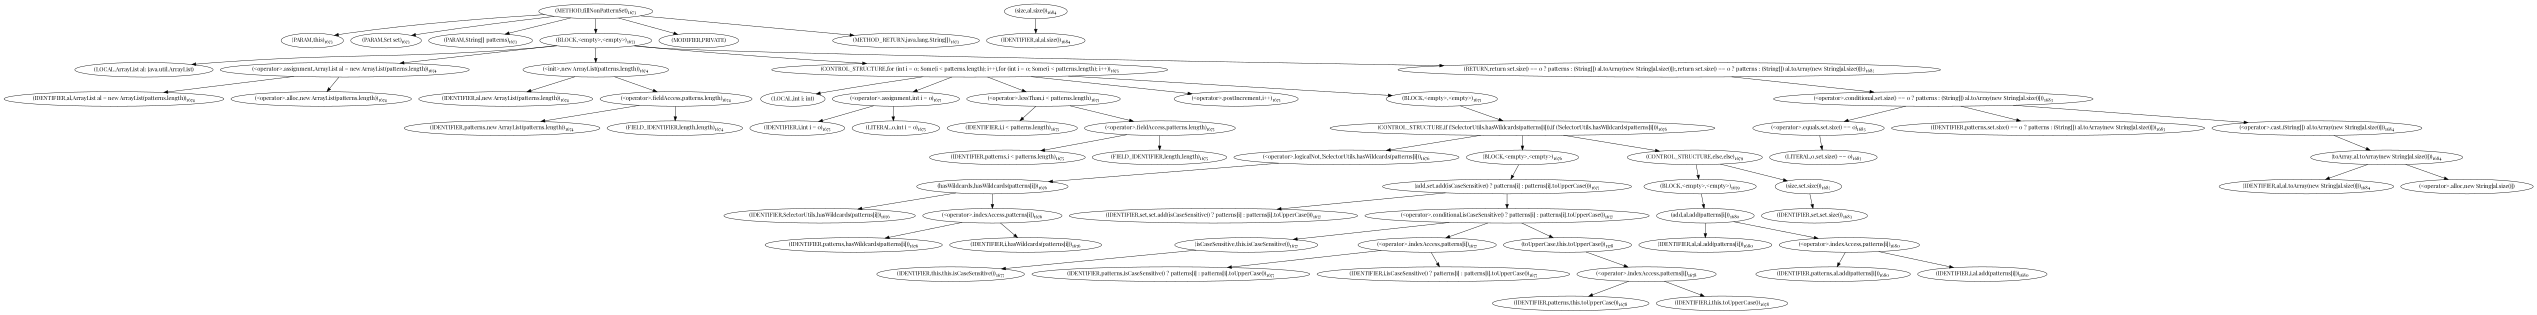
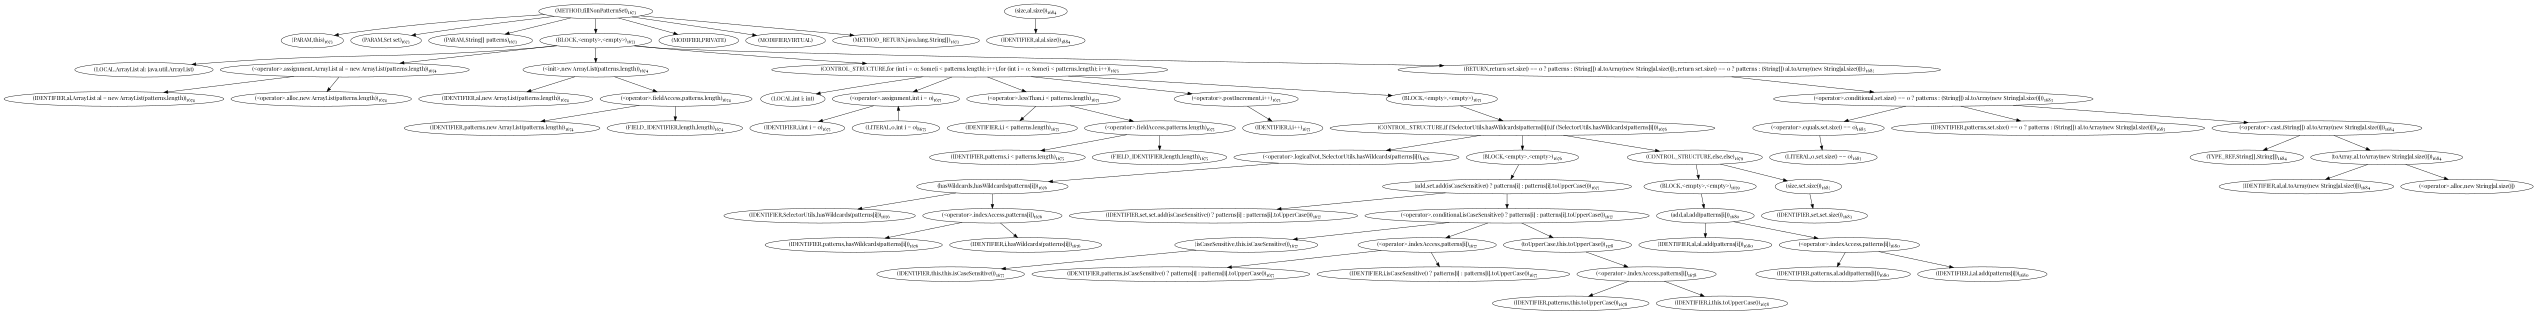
  digraph {
    fontname="Playfair Display"
    node [fontname="Playfair Display"]
    edge [fontname="Playfair Display"]
    n1 [label=<(METHOD,fillNonPatternSet)<SUB>1673</SUB>>]
    n2 [label=<(PARAM,this)<SUB>1673</SUB>>]
    n3 [label=<(PARAM,Set set)<SUB>1673</SUB>>]
    n4 [label=<(PARAM,String[] patterns)<SUB>1673</SUB>>]
    n5 [label=<(BLOCK,&lt;empty&gt;,&lt;empty&gt;)<SUB>1673</SUB>>]
    n6 [label=<(MODIFIER,PRIVATE)>]
+   n7 [label=<(MODIFIER,VIRTUAL)>]
    n8 [label=<(METHOD_RETURN,java.lang.String[])<SUB>1673</SUB>>]
    n9 [label=<(LOCAL,ArrayList al: java.util.ArrayList)>]
    n10 [label=<(&lt;operator&gt;.assignment,ArrayList al = new ArrayList(patterns.length))<SUB>1674</SUB>>]
    n11 [label=<(&lt;init&gt;,new ArrayList(patterns.length))<SUB>1674</SUB>>]
    n12 [label=<(CONTROL_STRUCTURE,for (int i = 0; Some(i &lt; patterns.length); i++),for (int i = 0; Some(i &lt; patterns.length); i++))<SUB>1675</SUB>>]
    n13 [label=<(RETURN,return set.size() == 0 ? patterns : (String[]) al.toArray(new String[al.size()]);,return set.size() == 0 ? patterns : (String[]) al.toArray(new String[al.size()]);)<SUB>1683</SUB>>]
    n14 [label=<(IDENTIFIER,al,ArrayList al = new ArrayList(patterns.length))<SUB>1674</SUB>>]
    n15 [label=<(&lt;operator&gt;.alloc,new ArrayList(patterns.length))<SUB>1674</SUB>>]
    n16 [label=<(IDENTIFIER,al,new ArrayList(patterns.length))<SUB>1674</SUB>>]
    n17 [label=<(&lt;operator&gt;.fieldAccess,patterns.length)<SUB>1674</SUB>>]
    n18 [label=<(LOCAL,int i: int)>]
    n19 [label=<(&lt;operator&gt;.assignment,int i = 0)<SUB>1675</SUB>>]
    n20 [label=<(&lt;operator&gt;.lessThan,i &lt; patterns.length)<SUB>1675</SUB>>]
    n21 [label=<(&lt;operator&gt;.postIncrement,i++)<SUB>1675</SUB>>]
    n22 [label=<(BLOCK,&lt;empty&gt;,&lt;empty&gt;)<SUB>1675</SUB>>]
    n23 [label=<(&lt;operator&gt;.conditional,set.size() == 0 ? patterns : (String[]) al.toArray(new String[al.size()]))<SUB>1683</SUB>>]
    n24 [label=<(IDENTIFIER,patterns,new ArrayList(patterns.length))<SUB>1674</SUB>>]
    n25 [label=<(FIELD_IDENTIFIER,length,length)<SUB>1674</SUB>>]
    n26 [label=<(IDENTIFIER,i,int i = 0)<SUB>1675</SUB>>]
-   n27 [label=<(LITERAL,0,int i = 0)<SUB>1675</SUB>>]
+   n27 [label=<(LITERAL,0,int i = 0)<SUB>8675</SUB>>]
    n28 [label=<(IDENTIFIER,i,i &lt; patterns.length)<SUB>1675</SUB>>]
    n29 [label=<(&lt;operator&gt;.fieldAccess,patterns.length)<SUB>1675</SUB>>]
+   n30 [label=<(IDENTIFIER,i,i++)<SUB>1675</SUB>>]
    n31 [label=<(CONTROL_STRUCTURE,if (!SelectorUtils.hasWildcards(patterns[i])),if (!SelectorUtils.hasWildcards(patterns[i])))<SUB>1676</SUB>>]
    n32 [label=<(IDENTIFIER,patterns,i &lt; patterns.length)<SUB>1675</SUB>>]
    n33 [label=<(FIELD_IDENTIFIER,length,length)<SUB>1675</SUB>>]
    n34 [label=<(&lt;operator&gt;.logicalNot,!SelectorUtils.hasWildcards(patterns[i]))<SUB>1676</SUB>>]
    n35 [label=<(BLOCK,&lt;empty&gt;,&lt;empty&gt;)<SUB>1676</SUB>>]
    n36 [label=<(CONTROL_STRUCTURE,else,else)<SUB>1679</SUB>>]
    n37 [label=<(hasWildcards,hasWildcards(patterns[i]))<SUB>1676</SUB>>]
    n38 [label=<(add,set.add(isCaseSensitive() ? patterns[i] : patterns[i].toUpperCase()))<SUB>1677</SUB>>]
    n39 [label=<(BLOCK,&lt;empty&gt;,&lt;empty&gt;)<SUB>1679</SUB>>]
    n40 [label=<(size,set.size())<SUB>1683</SUB>>]
    n41 [label=<(IDENTIFIER,SelectorUtils,hasWildcards(patterns[i]))<SUB>1676</SUB>>]
    n42 [label=<(&lt;operator&gt;.indexAccess,patterns[i])<SUB>1676</SUB>>]
    n43 [label=<(IDENTIFIER,patterns,hasWildcards(patterns[i]))<SUB>1676</SUB>>]
    n44 [label=<(IDENTIFIER,i,hasWildcards(patterns[i]))<SUB>1676</SUB>>]
    n45 [label=<(IDENTIFIER,set,set.add(isCaseSensitive() ? patterns[i] : patterns[i].toUpperCase()))<SUB>1677</SUB>>]
    n46 [label=<(&lt;operator&gt;.conditional,isCaseSensitive() ? patterns[i] : patterns[i].toUpperCase())<SUB>1677</SUB>>]
    n47 [label=<(isCaseSensitive,this.isCaseSensitive())<SUB>1677</SUB>>]
    n48 [label=<(&lt;operator&gt;.indexAccess,patterns[i])<SUB>1677</SUB>>]
    n49 [label=<(toUpperCase,this.toUpperCase())<SUB>1578</SUB>>]
    n50 [label=<(IDENTIFIER,this,this.isCaseSensitive())<SUB>1677</SUB>>]
    n51 [label=<(IDENTIFIER,patterns,isCaseSensitive() ? patterns[i] : patterns[i].toUpperCase())<SUB>1677</SUB>>]
    n52 [label=<(IDENTIFIER,i,isCaseSensitive() ? patterns[i] : patterns[i].toUpperCase())<SUB>1677</SUB>>]
    n53 [label=<(&lt;operator&gt;.indexAccess,patterns[i])<SUB>1678</SUB>>]
    n54 [label=<(IDENTIFIER,patterns,this.toUpperCase())<SUB>1678</SUB>>]
    n55 [label=<(IDENTIFIER,i,this.toUpperCase())<SUB>1678</SUB>>]
    n56 [label=<(add,al.add(patterns[i]))<SUB>1680</SUB>>]
    n57 [label=<(IDENTIFIER,al,al.add(patterns[i]))<SUB>1680</SUB>>]
    n58 [label=<(&lt;operator&gt;.indexAccess,patterns[i])<SUB>1680</SUB>>]
    n59 [label=<(IDENTIFIER,patterns,al.add(patterns[i]))<SUB>1680</SUB>>]
    n60 [label=<(IDENTIFIER,i,al.add(patterns[i]))<SUB>1680</SUB>>]
    n61 [label=<(&lt;operator&gt;.equals,set.size() == 0)<SUB>1683</SUB>>]
    n62 [label=<(IDENTIFIER,patterns,set.size() == 0 ? patterns : (String[]) al.toArray(new String[al.size()]))<SUB>1683</SUB>>]
    n63 [label=<(&lt;operator&gt;.cast,(String[]) al.toArray(new String[al.size()]))<SUB>1684</SUB>>]
    n64 [label=<(LITERAL,0,set.size() == 0)<SUB>1683</SUB>>]
+   n65 [label=<(TYPE_REF,String[],String[])<SUB>1684</SUB>>]
    n66 [label=<(toArray,al.toArray(new String[al.size()]))<SUB>1684</SUB>>]
    n67 [label=<(IDENTIFIER,set,set.size())<SUB>1683</SUB>>]
    n68 [label=<(IDENTIFIER,al,al.toArray(new String[al.size()]))<SUB>1684</SUB>>]
    n69 [label=<(&lt;operator&gt;.alloc,new String[al.size()])>]
    n70 [label=<(size,al.size())<SUB>1684</SUB>>]
-   n71 [label=<(IDENTIFIER,al,al.size())<SUB>1684</SUB>>]
+   n71 [label=<(IDENTIFIER,al,al.size())<SUB>1884</SUB>>]
    n1 -> n2
    n1 -> n3
    n1 -> n4
    n1 -> n5
    n1 -> n6
+   n1 -> n7
    n1 -> n8
    n5 -> n9
    n5 -> n10
    n5 -> n11
    n5 -> n12
    n5 -> n13
    n10 -> n14
    n10 -> n15
    n11 -> n16
    n11 -> n17
    n12 -> n18
    n12 -> n19
    n12 -> n20
    n12 -> n21
    n12 -> n22
    n13 -> n23
    n17 -> n24
    n17 -> n25
    n19 -> n26
-   n19 -> n27
+   n27 -> n19
    n20 -> n28
    n20 -> n29
+   n21 -> n30
    n22 -> n31
    n23 -> n61
    n23 -> n62
    n23 -> n63
    n29 -> n32
    n29 -> n33
    n31 -> n34
    n31 -> n35
    n31 -> n36
    n34 -> n37
    n35 -> n38
    n36 -> n39
    n36 -> n40
    n37 -> n41
    n37 -> n42
    n38 -> n45
    n38 -> n46
    n39 -> n56
    n40 -> n67
    n42 -> n43
    n42 -> n44
    n46 -> n47
    n46 -> n48
    n46 -> n49
    n47 -> n50
    n48 -> n51
    n48 -> n52
    n49 -> n53
    n53 -> n54
    n53 -> n55
    n56 -> n57
    n56 -> n58
    n58 -> n59
    n58 -> n60
    n61 -> n64
+   n63 -> n65
    n63 -> n66
    n66 -> n68
    n66 -> n69
    n70 -> n71
  }
